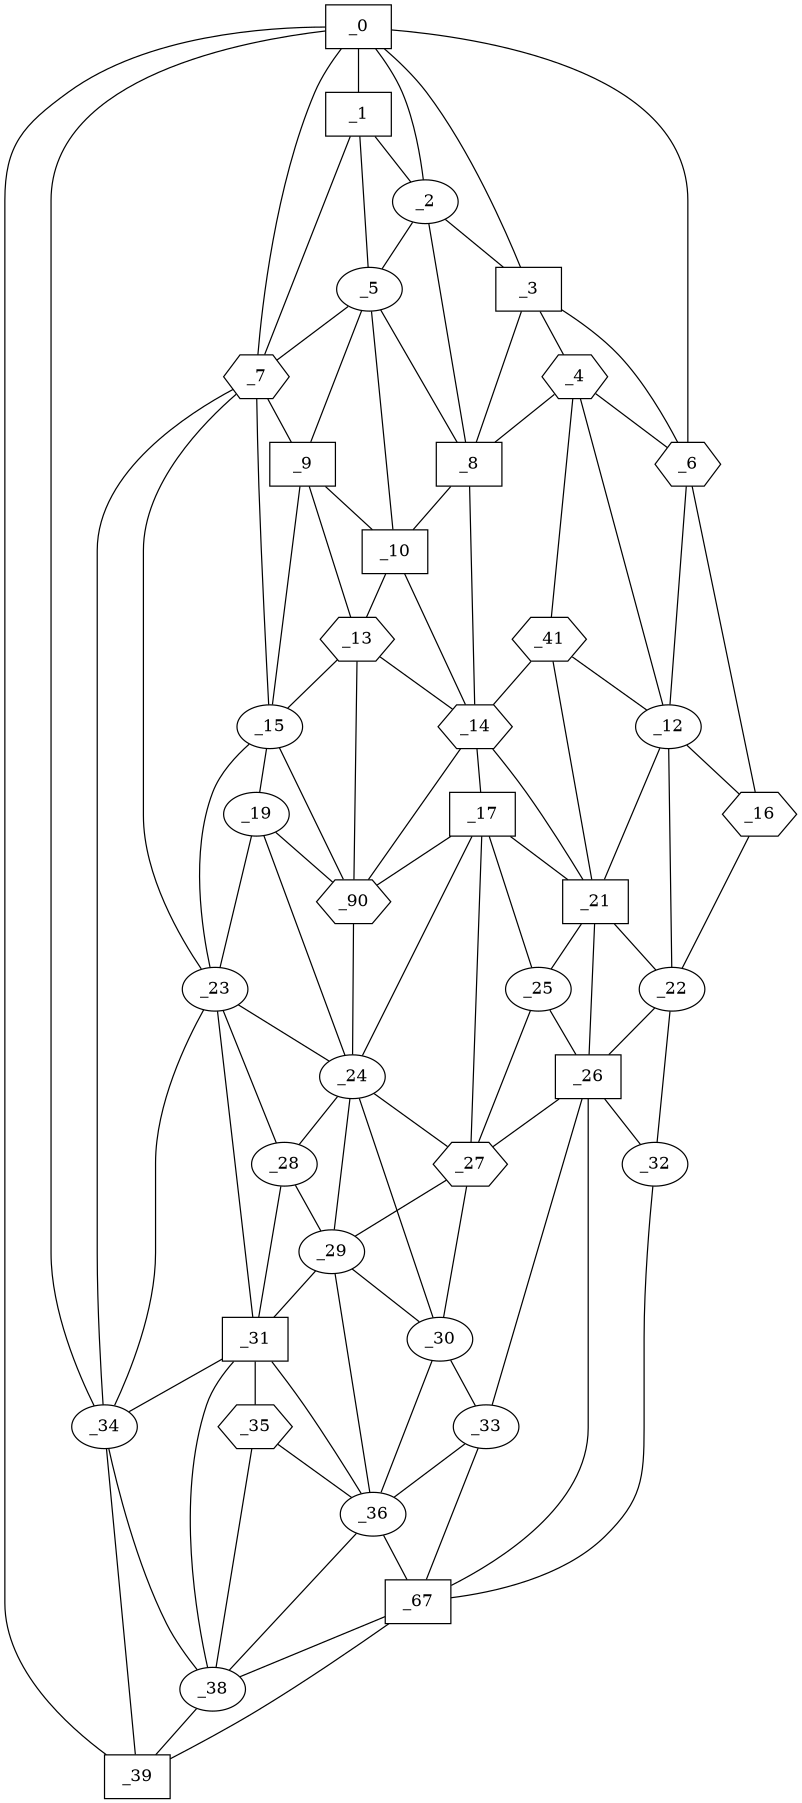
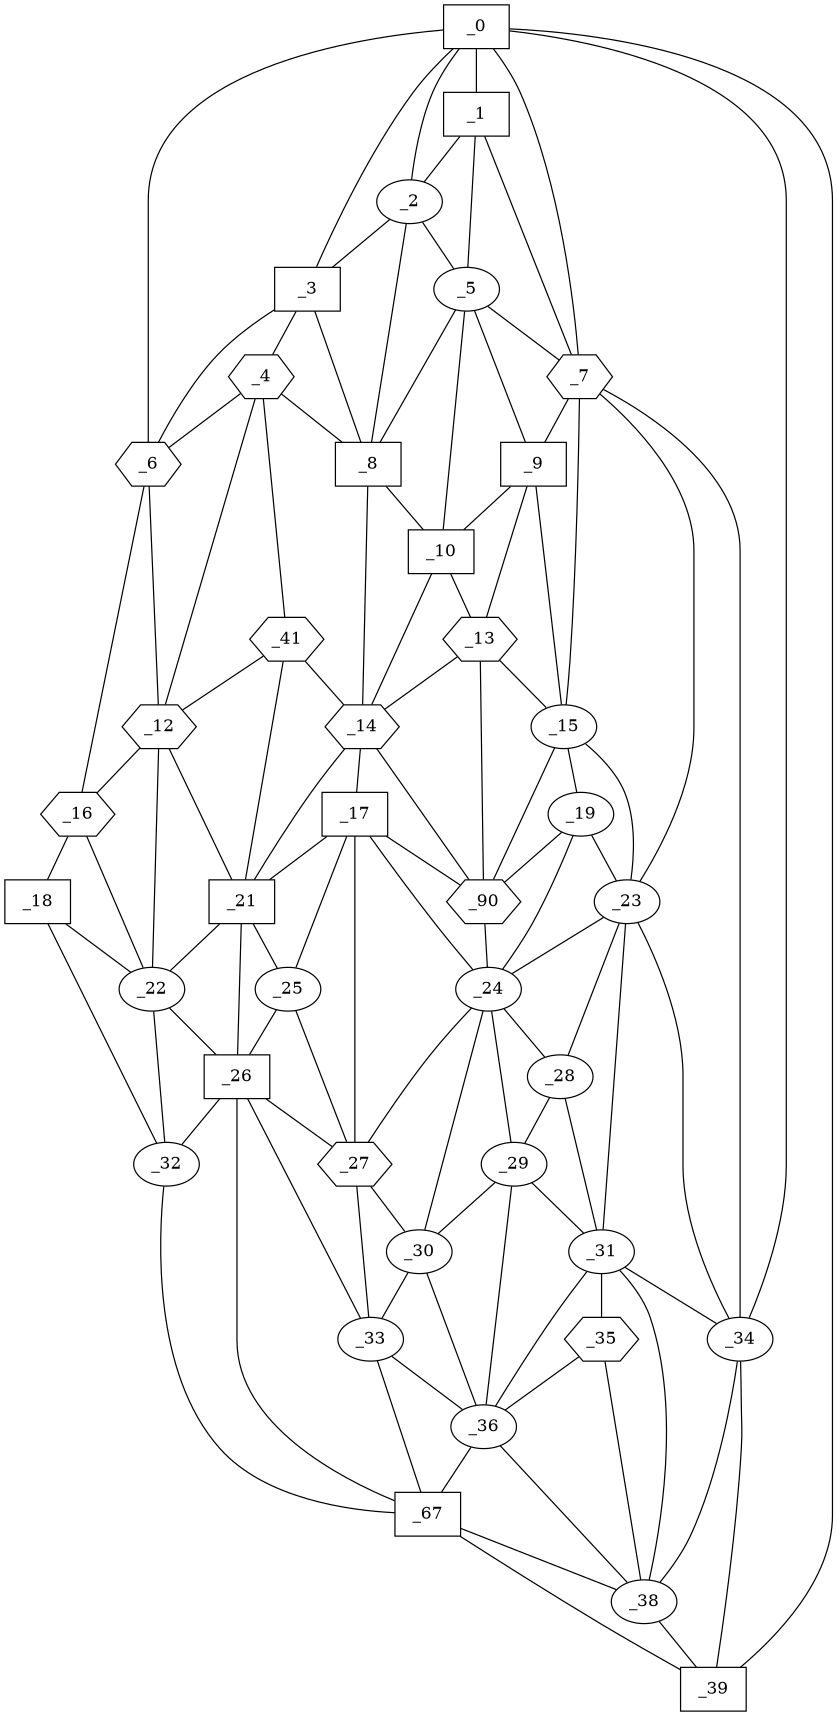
  graph {
    node [shape=ellipse x=109 y=69]
    edge [valence=2]
    _0 [shape=box x=19 y=16]
    _1 [shape=box x=43 y=60]
    _2 [x=43]
    _3 [shape=box x=44 y=85]
    _6 [shape=hexagon x=53 y=117]
    _7 [shape=hexagon x=54 y=59]
    _34 [y=22]
    _39 [shape=box x=112 y=14]
    _5 [x=53 y=66]
    _8 [shape=box x=55 y=74]
    _4 [shape=hexagon x=51 y=90]
-   _12 [x=63 y=107]
+   _12 [shape=hexagon x=63 y=107]
    _16 [shape=hexagon x=69 y=118]
    _9 [shape=box x=58 y=62]
    _15 [x=68 y=63]
    _23 [x=82 y=59]
    _38 [x=111 y=29]
    _10 [shape=box x=59 y=70]
    _14 [shape=hexagon x=65 y=85]
    n20 [label=_41 shape=hexagon x=63 y=96]
    _21 [shape=box x=77 y=95]
    _22 [x=79 y=107]
+   _18 [shape=box x=75 y=118]
    _13 [shape=hexagon x=64]
    n25 [label=_90 shape=hexagon x=76]
    _19 [x=76 y=63]
    _24 [x=82 y=71]
    _28 [x=88 y=62]
-   _31 [shape=box x=95 y=57]
+   _31 [x=95 y=57]
    _17 [shape=box x=75 y=85]
    _25 [x=83 y=88]
    _26 [shape=box x=84 y=94]
    _32 [x=96 y=113]
    _27 [shape=hexagon x=86 y=84]
    _29 [x=89 y=66]
    _30 [x=93 y=82]
    _36 [y=59]
    _35 [shape=hexagon y=51]
    _33 [x=97 y=86]
    n40 [label=_67 shape=box y=104]
    _0 -- _1
    _0 -- _2
    _0 -- _3
    _0 -- _6 [valence=1]
    _0 -- _7 [valence=1]
    _0 -- _34 [valence=1]
    _0 -- _39 [valence=1]
    _1 -- _2
    _1 -- _7
    _1 -- _5
    _2 -- _3
    _2 -- _5
    _2 -- _8 [valence=1]
    _3 -- _6 [valence=1]
    _3 -- _8
    _3 -- _4
    _6 -- _12 [valence=1]
    _6 -- _16 [valence=1]
    _7 -- _34 [valence=1]
    _7 -- _9
    _7 -- _15 [valence=1]
    _7 -- _23
    _34 -- _39
    _34 -- _38
    _5 -- _7
    _5 -- _8
    _5 -- _9
    _5 -- _10
    _8 -- _10
    _8 -- _14
    _4 -- _6
    _4 -- _8 [valence=1]
    _4 -- _12
    _4 -- n20 [valence=1]
    _12 -- _16
    _12 -- _21 [valence=1]
    _12 -- _22
    _16 -- _22 [valence=1]
+   _16 -- _18 [valence=1]
    _9 -- _15 [valence=1]
    _9 -- _10
    _9 -- _13
    _15 -- _23
    _15 -- n25 [valence=1]
    _15 -- _19 [valence=1]
    _23 -- _34
    _23 -- _24
    _23 -- _28
    _23 -- _31
    _38 -- _39
    _10 -- _14
    _10 -- _13 [valence=1]
    _14 -- _21
    _14 -- n25 [valence=1]
    _14 -- _17 [valence=1]
    n20 -- _12
    n20 -- _14
    n20 -- _21 [valence=1]
    _21 -- _22 [valence=1]
    _21 -- _25
    _21 -- _26 [valence=1]
    _22 -- _26
    _22 -- _32
+   _18 -- _22
+   _18 -- _32 [valence=1]
    _13 -- _15
    _13 -- _14
    _13 -- n25
    n25 -- _24 [valence=1]
    _19 -- _23 [valence=1]
    _19 -- n25
    _19 -- _24
    _24 -- _28
    _24 -- _27
    _24 -- _29 [valence=1]
    _24 -- _30
    _28 -- _31
    _28 -- _29
    _31 -- _34
    _31 -- _38 [valence=1]
    _31 -- _36 [valence=1]
    _31 -- _35
    _17 -- _21 [valence=1]
    _17 -- n25 [valence=1]
    _17 -- _24
    _17 -- _25
    _17 -- _27 [valence=1]
    _25 -- _26
    _25 -- _27
    _26 -- _32
    _26 -- _27 [valence=1]
    _26 -- _33
    _26 -- n40 [valence=1]
    _32 -- n40 [valence=1]
    _27 -- _30
-   _27 -- _29
+   _27 -- _33
    _29 -- _31 [valence=1]
    _29 -- _30
    _29 -- _36 [valence=1]
    _30 -- _36
    _30 -- _33 [valence=1]
    _36 -- _38
    _36 -- n40 [valence=1]
    _35 -- _38 [valence=1]
    _35 -- _36
    _33 -- _36
    _33 -- n40
    n40 -- _39 [valence=1]
    n40 -- _38
  }
